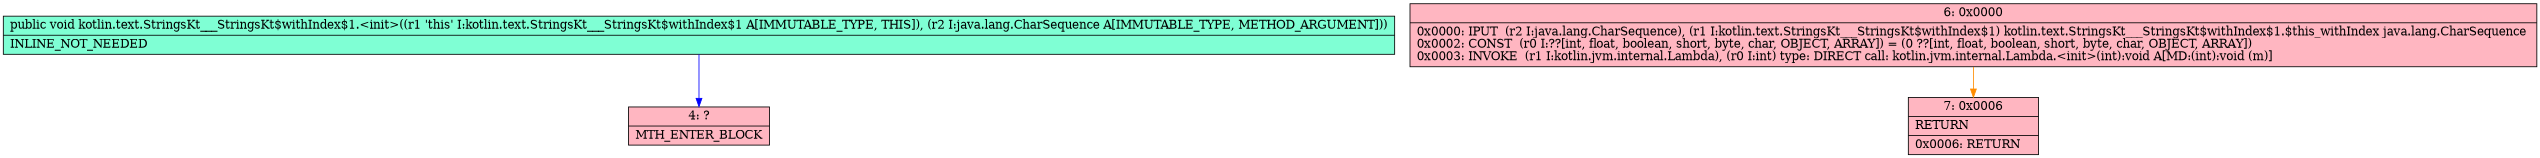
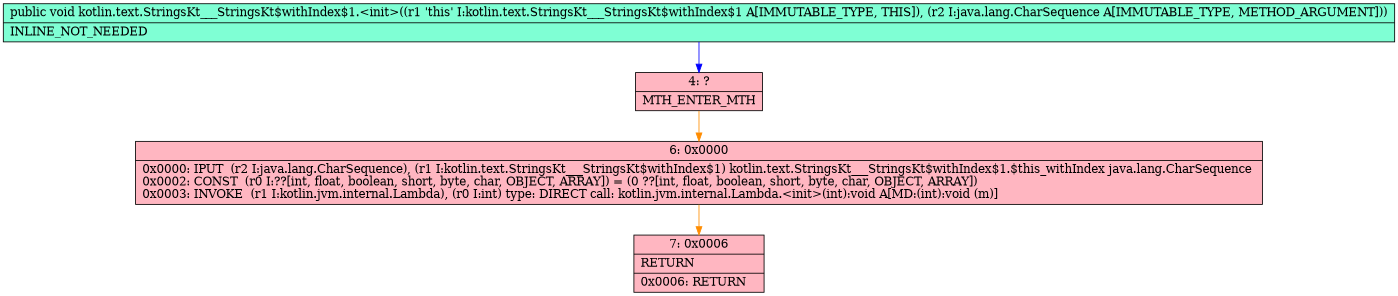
  digraph {
    node [fillcolor=lightpink shape=record style=filled]
    edge [color=darkorange]
-   n1 [label="{4\:\ ?|MTH_ENTER_BLOCK\l}"]
+   n1 [label="{4\:\ ?|MTH_ENTER_MTH\l}"]
    n2 [label="{6\:\ 0x0000|0x0000: IPUT  (r2 I:java.lang.CharSequence), (r1 I:kotlin.text.StringsKt___StringsKt$withIndex$1) kotlin.text.StringsKt___StringsKt$withIndex$1.$this_withIndex java.lang.CharSequence \l0x0002: CONST  (r0 I:??[int, float, boolean, short, byte, char, OBJECT, ARRAY]) = (0 ??[int, float, boolean, short, byte, char, OBJECT, ARRAY]) \l0x0003: INVOKE  (r1 I:kotlin.jvm.internal.Lambda), (r0 I:int) type: DIRECT call: kotlin.jvm.internal.Lambda.\<init\>(int):void A[MD:(int):void (m)]\l}"]
    n3 [label="{7\:\ 0x0006|RETURN\l|0x0006: RETURN   \l}"]
    n4 [fillcolor=aquamarine label="{public void kotlin.text.StringsKt___StringsKt$withIndex$1.\<init\>((r1 'this' I:kotlin.text.StringsKt___StringsKt$withIndex$1 A[IMMUTABLE_TYPE, THIS]), (r2 I:java.lang.CharSequence A[IMMUTABLE_TYPE, METHOD_ARGUMENT]))  | INLINE_NOT_NEEDED\l}"]
+   n1 -> n2
    n2 -> n3
    n4 -> n1 [color=blue]
  }
